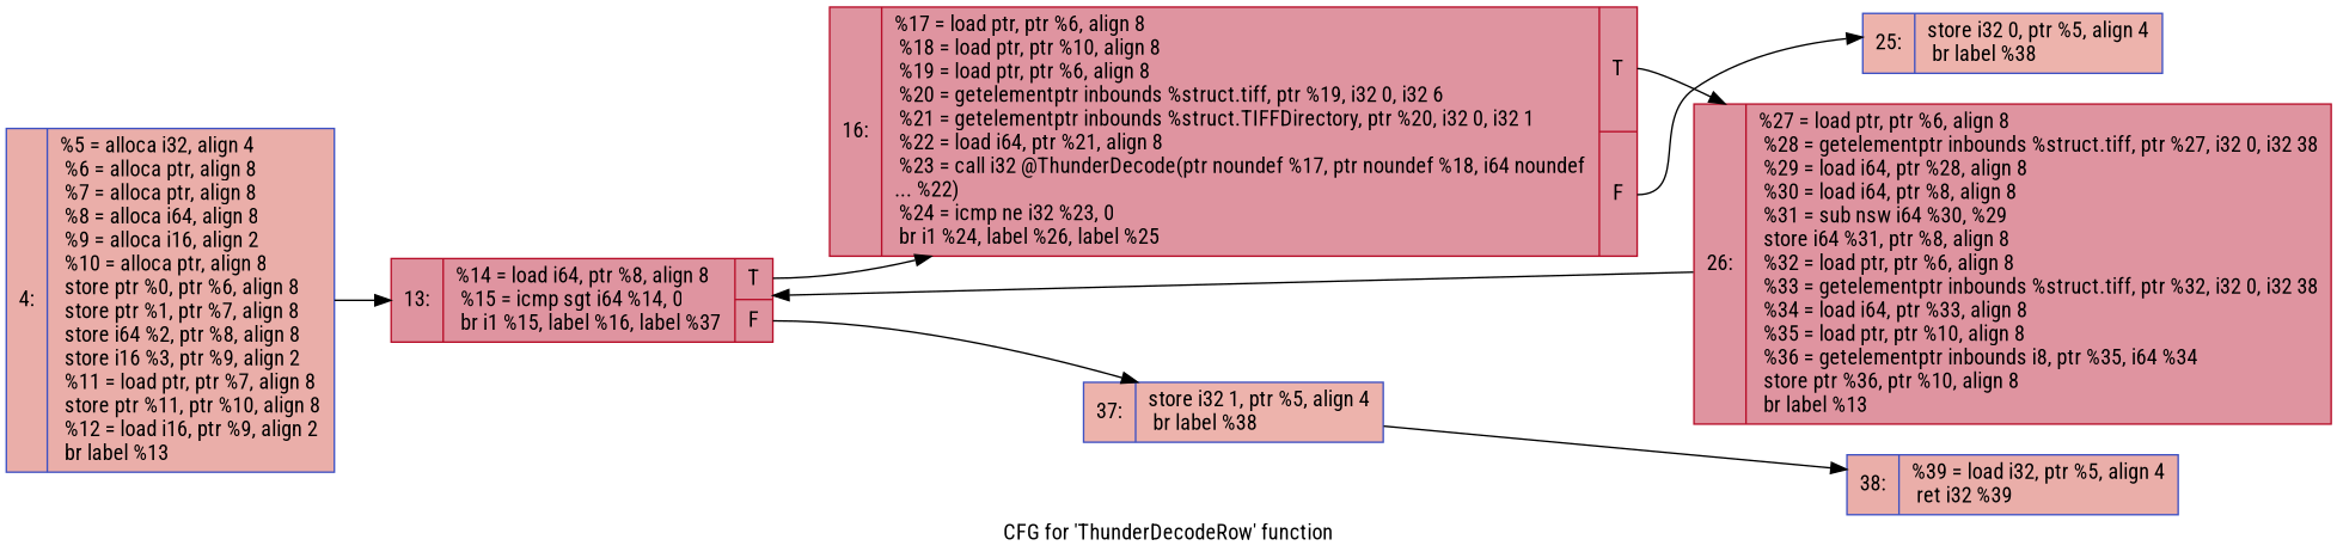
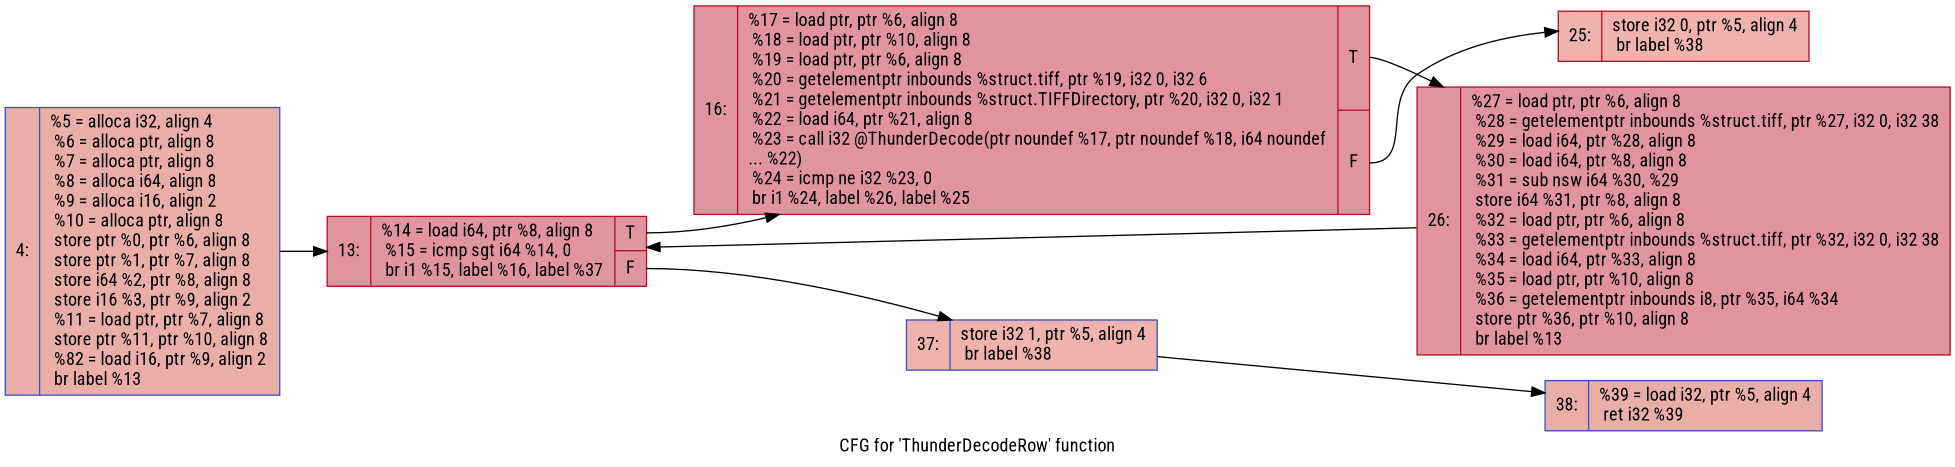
  digraph {
    fontname="Roboto Condensed"
    label="CFG for 'ThunderDecodeRow' function"
    rankdir=LR
    node [color="#3d50c3ff" fillcolor="#b70d2870" fontname="Roboto Condensed" shape=record style=filled]
    edge [fontname="Roboto Condensed"]
-   n1 [fillcolor="#d0473d70" label="{4:\l|  %5 = alloca i32, align 4\l  %6 = alloca ptr, align 8\l  %7 = alloca ptr, align 8\l  %8 = alloca i64, align 8\l  %9 = alloca i16, align 2\l  %10 = alloca ptr, align 8\l  store ptr %0, ptr %6, align 8\l  store ptr %1, ptr %7, align 8\l  store i64 %2, ptr %8, align 8\l  store i16 %3, ptr %9, align 2\l  %11 = load ptr, ptr %7, align 8\l  store ptr %11, ptr %10, align 8\l  %12 = load i16, ptr %9, align 2\l  br label %13\l}"]
+   n1 [fillcolor="#d0473d70" label="{4:\l|  %5 = alloca i32, align 4\l  %6 = alloca ptr, align 8\l  %7 = alloca ptr, align 8\l  %8 = alloca i64, align 8\l  %9 = alloca i16, align 2\l  %10 = alloca ptr, align 8\l  store ptr %0, ptr %6, align 8\l  store ptr %1, ptr %7, align 8\l  store i64 %2, ptr %8, align 8\l  store i16 %3, ptr %9, align 2\l  %11 = load ptr, ptr %7, align 8\l  store ptr %11, ptr %10, align 8\l  %82 = load i16, ptr %9, align 2\l  br label %13\l}"]
    n2 [color="#b70d28ff" label="{13:\l|  %14 = load i64, ptr %8, align 8\l  %15 = icmp sgt i64 %14, 0\l  br i1 %15, label %16, label %37\l|{<s0>T|<s1>F}}"]
    n3 [color="#b70d28ff" label="{16:\l|  %17 = load ptr, ptr %6, align 8\l  %18 = load ptr, ptr %10, align 8\l  %19 = load ptr, ptr %6, align 8\l  %20 = getelementptr inbounds %struct.tiff, ptr %19, i32 0, i32 6\l  %21 = getelementptr inbounds %struct.TIFFDirectory, ptr %20, i32 0, i32 1\l  %22 = load i64, ptr %21, align 8\l  %23 = call i32 @ThunderDecode(ptr noundef %17, ptr noundef %18, i64 noundef\l... %22)\l  %24 = icmp ne i32 %23, 0\l  br i1 %24, label %26, label %25\l|{<s0>T|<s1>F}}"]
    n4 [fillcolor="#d6524470" label="{37:\l|  store i32 1, ptr %5, align 4\l  br label %38\l}"]
    n5 [color="#b70d28ff" label="{26:\l|  %27 = load ptr, ptr %6, align 8\l  %28 = getelementptr inbounds %struct.tiff, ptr %27, i32 0, i32 38\l  %29 = load i64, ptr %28, align 8\l  %30 = load i64, ptr %8, align 8\l  %31 = sub nsw i64 %30, %29\l  store i64 %31, ptr %8, align 8\l  %32 = load ptr, ptr %6, align 8\l  %33 = getelementptr inbounds %struct.tiff, ptr %32, i32 0, i32 38\l  %34 = load i64, ptr %33, align 8\l  %35 = load ptr, ptr %10, align 8\l  %36 = getelementptr inbounds i8, ptr %35, i64 %34\l  store ptr %36, ptr %10, align 8\l  br label %13\l}"]
-   n6 [fillcolor="#d6524470" label="{25:\l|  store i32 0, ptr %5, align 4\l  br label %38\l}"]
+   n6 [color="#b70d28ff" fillcolor="#d6524470" label="{25:\l|  store i32 0, ptr %5, align 4\l  br label %38\l}"]
    n7 [fillcolor="#d0473d70" label="{38:\l|  %39 = load i32, ptr %5, align 4\l  ret i32 %39\l}"]
    n1 -> n2
    n2 -> n3 [tailport=s0]
    n2 -> n4 [tailport=s1]
    n3 -> n5 [tailport=s0]
    n3 -> n6 [tailport=s1]
    n4 -> n7
    n5 -> n2
  }
